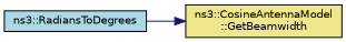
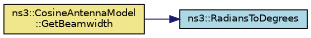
  digraph {
    rankdir=LR
    node [color=black fontname=Helvetica fontsize=10 shape=record style=filled]
    n1 [fillcolor=khaki fontcolor=black height=0.2 label="ns3::CosineAntennaModel\l::GetBeamwidth" width=0.4]
    n2 [fillcolor=lightblue height=0.2 label="ns3::RadiansToDegrees" width=0.4]
-   n2 -> n1 [color=midnightblue fontname=Helvetica fontsize=10 labelfontname=Helvetica labelfontsize=10 style=solid]
+   n1 -> n2 [color=midnightblue fontname=Helvetica fontsize=10 labelfontname=Helvetica labelfontsize=10 style=solid]
  }
